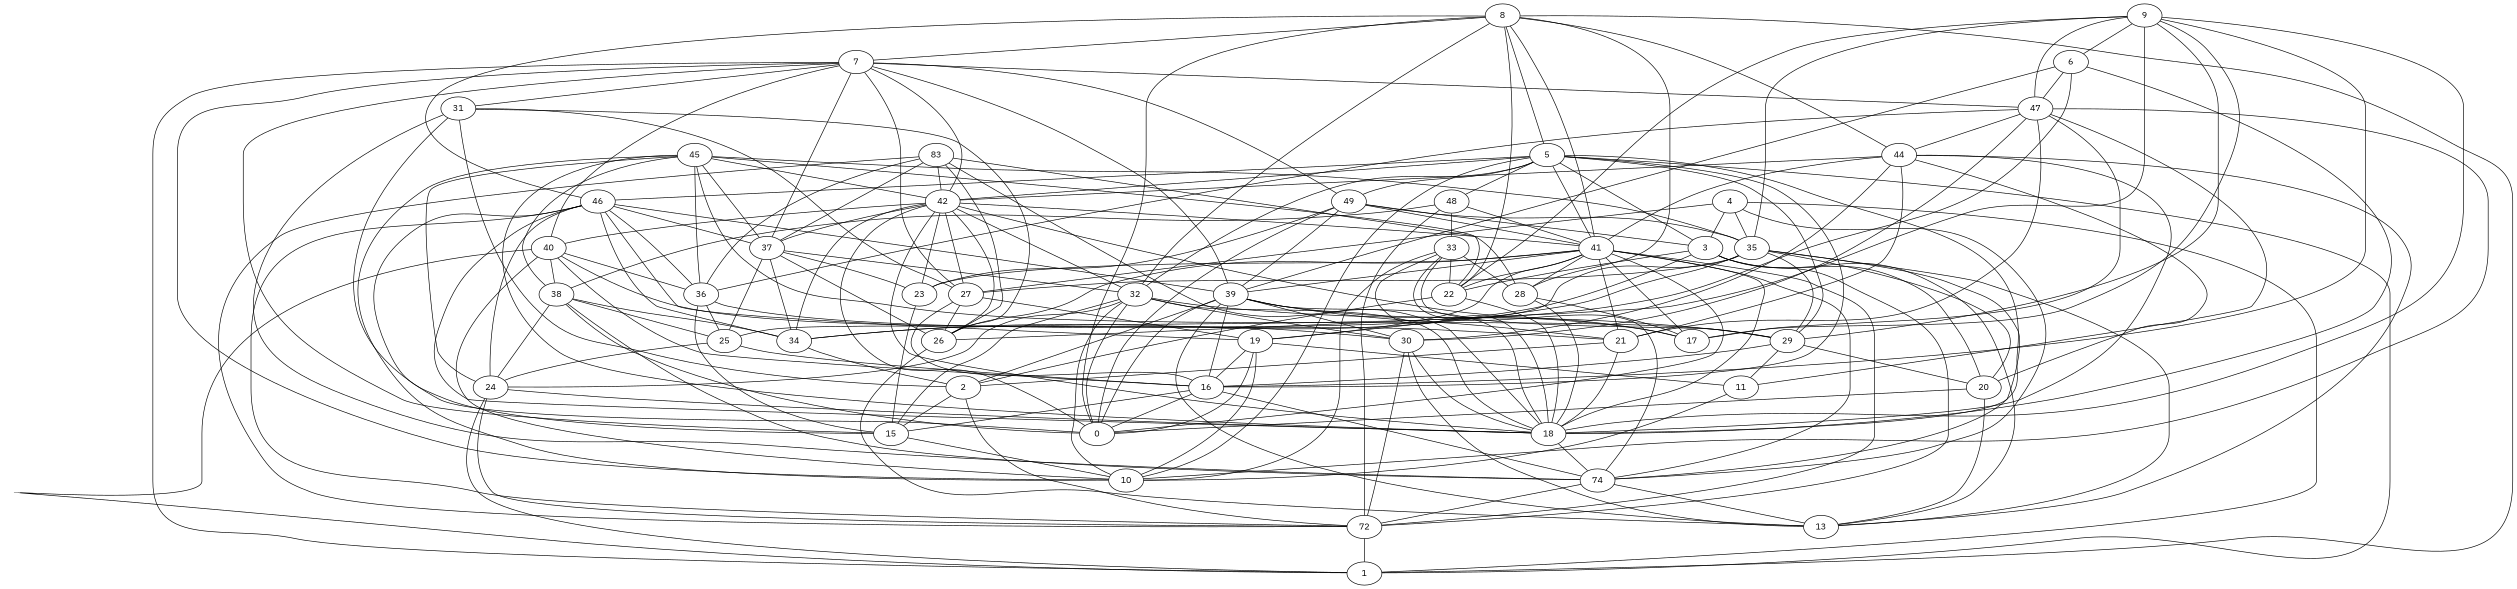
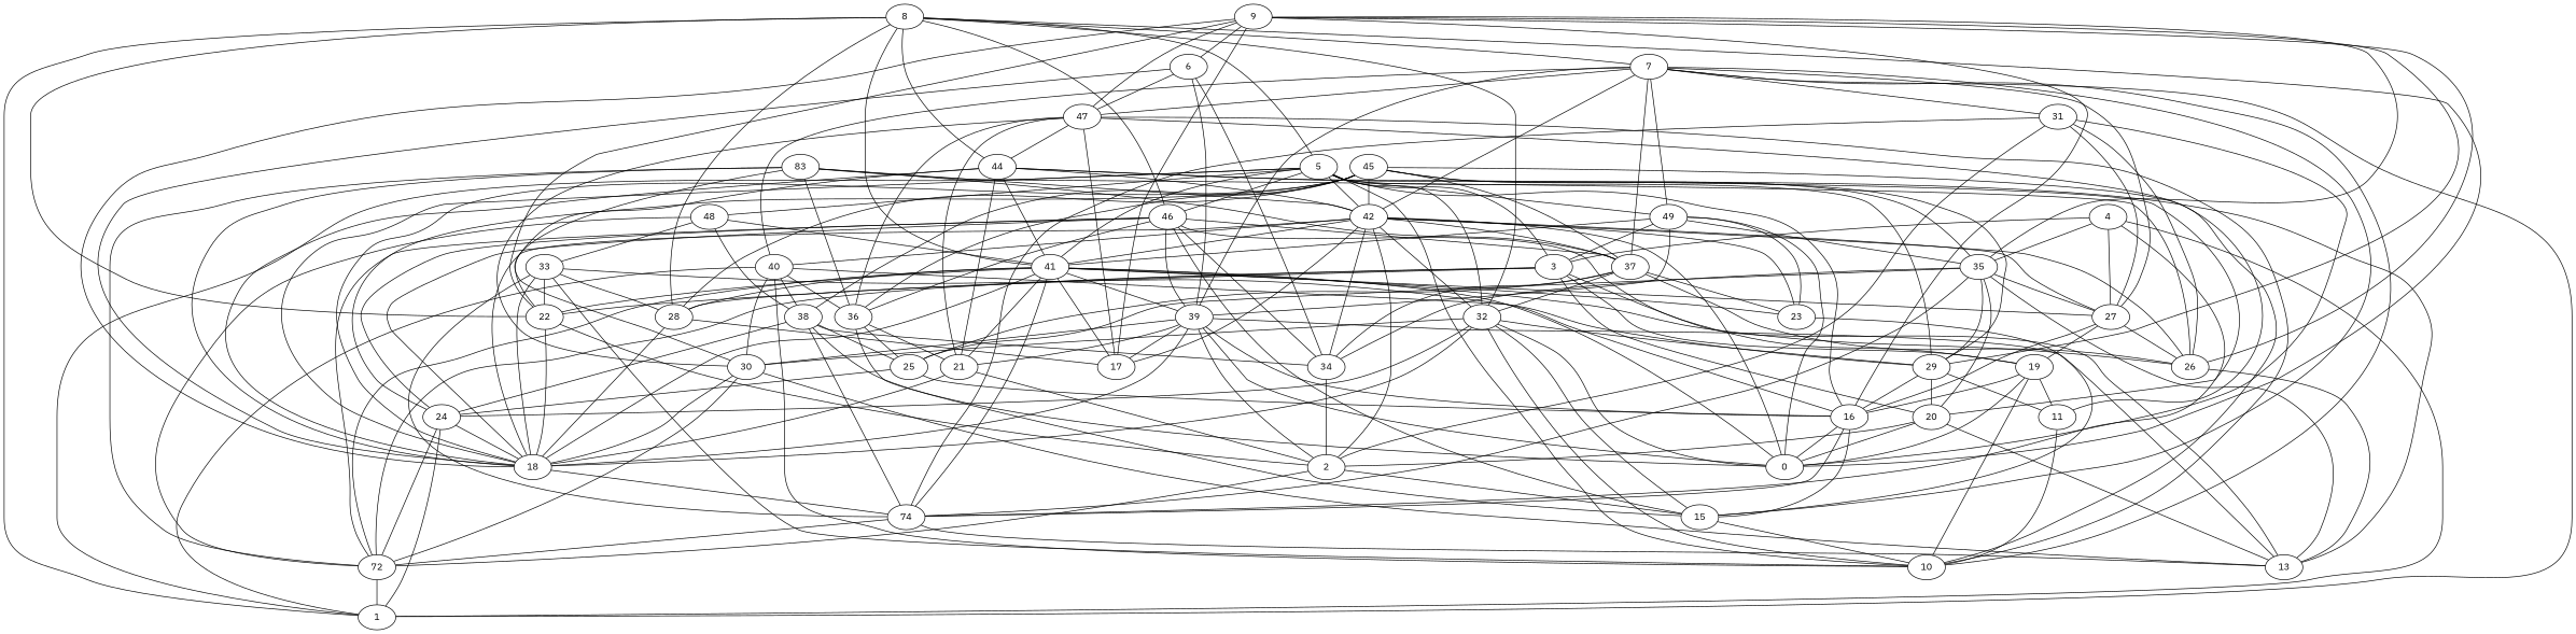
  digraph {
    fontname="IBM Plex Sans"
    node [fontname="IBM Plex Sans"]
    edge [color=black dir=none fontname="IBM Plex Sans"]
    31
    27
    2
    0
    n5 [label=74]
    26
    16
    19
    15
    n10 [label=72]
    13
    36
    25
    21
    24
    10
    48
    33
    41
    38
    18
    29
    22
    28
    39
    17
    23
    n28 [label=83]
    42
    37
    34
    32
    40
    20
    11
    1
    4
    35
    3
    30
    9
    6
    47
    49
    44
    45
    8
    46
    7
    5
    subgraph sub_1 {
      31
      27
      2
      0
      n5
      26
      16
      19
      15
      n10
      13
      36
      25
      21
      24
      10
      48
      33
      41
      38
      18
      29
      22
      28
      39
      17
      23
      n28
      42
      37
      34
      32
      40
      20
      11
      1
      4
      35
      3
      30
      9
      6
      47
      49
      44
      45
      8
      46
      7
      5
    }
    31 -> 27
    31 -> 2
    31 -> 0
    31 -> n5
    31 -> 26
    27 -> 26
    27 -> 16
    27 -> 19
    2 -> 15
    2 -> n10
    n5 -> n10
    n5 -> 13
    26 -> 13
    16 -> 0
    16 -> n5
    16 -> 15
    19 -> 0
    19 -> 16
    19 -> 10
    19 -> 11
    15 -> 10
    n10 -> 1
    36 -> 15
    36 -> 25
    36 -> 21
    25 -> 16
    25 -> 24
    21 -> 2
    21 -> 18
    24 -> n10
    24 -> 18
    24 -> 1
    48 -> n10
    48 -> 33
    48 -> 41
    48 -> 38
    33 -> n5
    33 -> 10
    33 -> 18
    33 -> 29
    33 -> 22
    33 -> 28
-   41 -> 19
+   41 -> 27
    41 -> 0
    41 -> n5
    41 -> 26
    41 -> n10
    41 -> 21
    41 -> 18
    41 -> 22
    41 -> 28
    41 -> 39
    41 -> 17
    41 -> 23
    38 -> 0
    38 -> n5
    38 -> 25
    38 -> 24
    38 -> 34
    18 -> n5
    29 -> 16
    29 -> 20
    29 -> 11
    22 -> 2
    22 -> 18
    28 -> 18
    28 -> 17
    39 -> 2
    39 -> 0
    39 -> 16
    39 -> 13
    39 -> 21
    39 -> 18
    39 -> 17
    39 -> 30
    23 -> 15
    n28 -> 26
    n28 -> n10
    n28 -> 36
    n28 -> 18
    n28 -> 22
    n28 -> 42
    n28 -> 37
    42 -> 27
+   42 -> 2
    42 -> 0
    42 -> 26
    42 -> 41
    42 -> 18
    42 -> 17
    42 -> 23
    42 -> 37
    42 -> 34
    42 -> 32
    42 -> 40
    37 -> 26
    37 -> 25
    37 -> 23
    37 -> 34
    37 -> 32
    34 -> 2
    32 -> 0
    32 -> 15
    32 -> 24
    32 -> 10
    32 -> 18
    32 -> 29
    32 -> 30
    40 -> 16
    40 -> 36
    40 -> 10
    40 -> 38
    40 -> 1
    40 -> 30
+   20 -> 2
    20 -> 0
    20 -> 13
    11 -> 10
    4 -> 27
    4 -> n5
    4 -> 1
    4 -> 35
    4 -> 3
    35 -> 27
    35 -> n5
    35 -> 13
    35 -> 25
    35 -> 29
    35 -> 34
    35 -> 20
    3 -> 19
    3 -> n10
    3 -> 13
    3 -> 22
+   3 -> 28
    3 -> 20
    30 -> n10
    30 -> 13
    30 -> 18
    9 -> 26
    9 -> 16
    9 -> 18
    9 -> 29
    9 -> 22
    9 -> 17
    9 -> 35
    9 -> 6
    9 -> 47
    6 -> 18
    6 -> 39
    6 -> 34
    6 -> 47
    47 -> 36
    47 -> 21
    47 -> 10
    47 -> 17
    47 -> 11
    47 -> 30
    47 -> 44
    49 -> 0
    49 -> 41
    49 -> 39
    49 -> 23
    49 -> 35
    49 -> 3
    44 -> 13
    44 -> 21
    44 -> 41
    44 -> 18
    44 -> 42
    44 -> 20
    44 -> 30
    45 -> 36
    45 -> 24
    45 -> 10
    45 -> 38
    45 -> 18
    45 -> 29
    45 -> 28
    45 -> 42
    45 -> 37
    45 -> 35
    8 -> 0
    8 -> 41
    8 -> 22
    8 -> 28
    8 -> 32
    8 -> 1
    8 -> 44
    8 -> 46
    8 -> 7
    8 -> 5
    46 -> 19
    46 -> 15
    46 -> n10
    46 -> 36
    46 -> 24
    46 -> 18
    46 -> 39
    46 -> 37
    46 -> 34
    7 -> 31
    7 -> 27
    7 -> 15
    7 -> 10
    7 -> 39
    7 -> 42
    7 -> 37
    7 -> 40
    7 -> 1
    7 -> 47
    7 -> 49
    5 -> 16
    5 -> 10
    5 -> 48
    5 -> 41
    5 -> 18
    5 -> 29
    5 -> 42
    5 -> 32
    5 -> 1
    5 -> 3
    5 -> 49
    5 -> 46
  }
